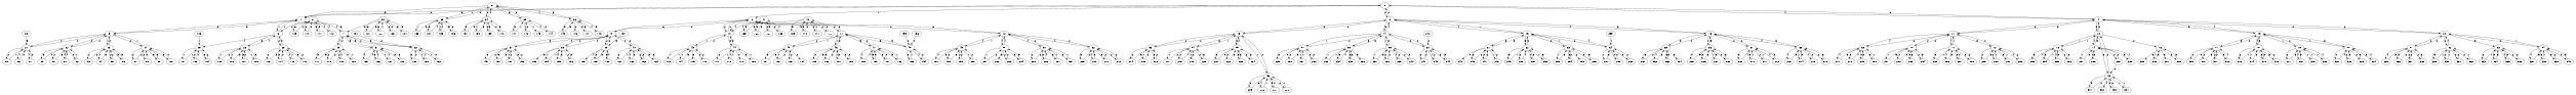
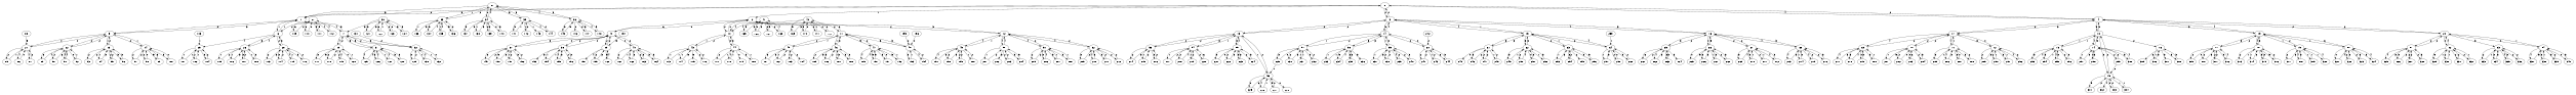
  strict digraph {
    0
    1
    2
    3
    4
    5
    6
    7
    9
    10
    11
    12
    13
    14
    15
    16
    17
    18
    19
    20
    21
    22
    23
    24
    25
    26
    28
    29
    31
    32
    37
    38
    39
    40
    43
    44
    45
    46
    47
    48
    49
    50
    51
    52
    53
    54
    55
    56
    57
    58
    59
    60
    61
    62
    63
    64
    65
    66
    67
    68
    69
    70
    71
    72
    73
    74
    75
    76
    77
    78
    79
    80
    81
    82
    83
    84
    85
    86
    87
    89
    90
    91
    92
    93
    94
    95
    96
    97
    98
    99
    100
    101
    102
    104
    105
    106
    107
    108
    113
    114
    115
    116
    117
    118
    119
    120
    125
    126
    127
    128
    129
    130
    132
    149
    150
    151
    152
    153
    154
    155
    156
    158
    159
    160
    161
    162
    163
    164
    173
    174
    175
    176
    177
    178
    179
    180
    181
    182
    183
    184
    185
    186
    187
    188
    189
    190
    191
    192
    193
    194
    197
    198
    199
    200
    201
    202
    203
    204
    205
    206
    207
    208
    209
    210
    211
    212
    214
    215
    216
    217
    218
    219
    220
    221
    222
    223
    224
    225
    226
    227
    228
    229
    230
    231
    232
    233
    234
    235
    236
    237
    238
    239
    240
    241
    243
    244
    245
    246
    247
    248
    249
    250
    251
    252
    253
    254
    255
    256
    257
    258
    260
    261
    262
    263
    264
    265
    266
    267
    268
    269
    270
    271
    272
    273
    274
    275
    276
    277
    278
    279
    280
    281
    282
    283
    284
    285
    286
    287
    288
    289
    290
    291
    292
    293
    294
    295
    296
    297
    298
    299
    300
    301
    302
    303
    304
    305
    306
    307
    308
    309
    310
    311
    312
    313
    314
    315
    316
    317
    318
    319
    320
    321
    322
    323
    324
    325
    326
    327
    328
    329
    330
    331
    332
    333
    334
    335
    336
    337
    338
    339
    340
    8
    33
    34
    35
    36
    133
    134
    135
    136
    137
    138
    139
    140
    141
    142
    143
    144
    145
    146
    147
    148
    27
    109
    110
    111
    112
    30
    121
    122
    123
    124
    41
    165
    166
    167
    168
    42
    169
    170
    171
    172
    88
    103
    131
    157
    195
    196
    242
    259
    0 -> 1 [label=2]
    0 -> 2 [label=1]
    0 -> 3 [label=2]
    0 -> 4 [label=4]
    1 -> 0 [label=3]
    1 -> 5 [label=2]
    1 -> 6 [label=1]
    1 -> 7 [label=4]
    2 -> 9 [label=6]
    2 -> 10 [label=2]
    2 -> 11 [label=2]
    2 -> 12 [label=2]
    3 -> 0 [label=2]
    3 -> 13 [label=2]
    3 -> 14 [label=3]
    3 -> 15 [label=4]
    3 -> 16 [label=4]
    4 -> 0 [label=2]
    4 -> 17 [label=2]
    4 -> 18 [label=3]
    4 -> 19 [label=3]
    4 -> 20 [label=2]
    5 -> 1 [label=3]
    5 -> 21 [label=0]
    5 -> 22 [label=2]
    5 -> 23 [label=1]
    5 -> 24 [label=2]
    6 -> 1 [label=1]
    6 -> 25 [label=4]
    6 -> 26 [label=3]
    6 -> 28 [label=2]
    7 -> 1 [label=3]
    7 -> 29 [label=4]
    7 -> 31 [label=3]
    7 -> 32 [label=2]
    9 -> 2 [label=0]
    9 -> 37 [label=3]
    9 -> 38 [label=2]
    9 -> 39 [label=2]
    9 -> 40 [label=0]
    10 -> 2 [label=0]
    10 -> 43 [label=1]
    10 -> 44 [label=3]
    11 -> 2 [label=6]
    11 -> 45 [label=2]
    11 -> 46 [label=1]
    11 -> 47 [label=5]
    11 -> 48 [label=3]
    12 -> 2 [label=3]
    12 -> 49 [label=4]
    12 -> 50 [label=4]
    12 -> 51 [label=4]
    12 -> 52 [label=4]
    13 -> 3 [label=2]
    13 -> 53 [label=2]
    13 -> 54 [label=3]
    13 -> 55 [label=3]
    13 -> 56 [label=1]
    14 -> 3 [label=4]
    14 -> 57 [label=1]
    14 -> 58 [label=3]
    14 -> 59 [label=1]
    14 -> 60 [label=2]
    15 -> 3 [label=1]
    15 -> 61 [label=3]
    15 -> 62 [label=3]
    15 -> 63 [label=2]
    15 -> 64 [label=2]
    16 -> 3 [label=3]
    16 -> 65 [label=3]
    16 -> 66 [label=0]
    16 -> 67 [label=2]
    16 -> 68 [label=4]
    17 -> 4 [label=3]
    17 -> 69 [label=4]
    17 -> 70 [label=2]
    17 -> 71 [label=4]
    17 -> 72 [label=3]
    18 -> 4 [label=3]
    18 -> 73 [label=1]
    18 -> 74 [label=4]
    18 -> 75 [label=3]
    18 -> 76 [label=2]
    19 -> 4 [label=4]
    19 -> 77 [label=3]
    19 -> 78 [label=4]
    19 -> 79 [label=1]
    19 -> 80 [label=1]
    20 -> 4 [label=2]
    20 -> 81 [label=2]
    20 -> 82 [label=0]
    20 -> 83 [label=3]
    20 -> 84 [label=0]
    21 -> 5 [label=0]
    21 -> 85 [label=2]
    21 -> 86 [label=4]
    21 -> 87 [label=4]
    22 -> 5 [label=2]
    22 -> 89 [label=3]
    22 -> 90 [label=2]
    22 -> 91 [label=4]
    22 -> 92 [label=0]
    23 -> 5 [label=2]
    23 -> 93 [label=2]
    23 -> 94 [label=1]
    23 -> 95 [label=2]
    23 -> 96 [label=3]
    24 -> 5 [label=1]
    24 -> 97 [label=2]
    24 -> 98 [label=2]
    24 -> 99 [label=5]
    24 -> 100 [label=3]
    25 -> 101 [label=1]
    25 -> 102 [label=2]
    25 -> 104 [label=3]
    26 -> 6 [label=4]
    26 -> 105 [label=1]
    26 -> 106 [label=1]
    26 -> 107 [label=3]
    26 -> 108 [label=1]
    28 -> 6 [label=3]
    28 -> 113 [label=2]
    28 -> 114 [label=3]
    28 -> 115 [label=4]
    28 -> 116 [label=3]
    29 -> 7 [label=2]
    29 -> 117 [label=3]
    29 -> 118 [label=2]
    29 -> 119 [label=2]
    29 -> 120 [label=0]
    31 -> 7 [label=3]
    31 -> 125 [label=4]
    31 -> 126 [label=3]
    31 -> 127 [label=1]
    31 -> 128 [label=3]
    32 -> 7 [label=3]
    32 -> 129 [label=3]
    32 -> 130 [label=1]
    32 -> 132 [label=1]
    37 -> 9 [label=0]
    37 -> 149 [label=3]
    37 -> 150 [label=5]
    37 -> 151 [label=1]
    37 -> 152 [label=3]
    38 -> 9 [label=0]
    38 -> 153 [label=3]
    38 -> 154 [label=1]
    38 -> 155 [label=4]
    38 -> 156 [label=2]
    39 -> 9 [label=2]
    39 -> 158 [label=4]
    39 -> 159 [label=2]
    39 -> 160 [label=5]
    40 -> 9 [label=2]
    40 -> 161 [label=2]
    40 -> 162 [label=4]
    40 -> 163 [label=2]
    40 -> 164 [label=3]
    43 -> 10 [label=2]
    43 -> 173 [label=1]
    43 -> 174 [label=1]
    43 -> 175 [label=5]
    43 -> 176 [label=2]
    44 -> 10 [label=3]
    44 -> 177 [label=2]
    44 -> 178 [label=4]
    44 -> 179 [label=0]
    44 -> 180 [label=3]
    45 -> 11 [label=7]
    45 -> 181 [label=3]
    45 -> 182 [label=1]
    45 -> 183 [label=1]
    45 -> 184 [label=2]
    46 -> 11 [label=3]
    46 -> 185 [label=2]
    46 -> 186 [label=3]
    46 -> 187 [label=1]
    46 -> 188 [label=3]
    47 -> 11 [label=2]
    47 -> 189 [label=4]
    47 -> 190 [label=5]
    47 -> 191 [label=3]
    47 -> 192 [label=5]
    48 -> 11 [label=3]
    48 -> 193 [label=3]
    48 -> 194 [label=4]
    49 -> 12 [label=1]
    49 -> 197 [label=4]
    49 -> 198 [label=2]
    49 -> 199 [label=2]
    49 -> 200 [label=1]
    50 -> 12 [label=4]
    50 -> 201 [label=1]
    50 -> 202 [label=3]
    50 -> 203 [label=2]
    50 -> 204 [label=5]
    51 -> 12 [label=2]
    51 -> 205 [label=2]
    51 -> 206 [label=3]
    51 -> 207 [label=3]
    51 -> 208 [label=3]
    52 -> 12 [label=2]
    52 -> 209 [label=3]
    52 -> 210 [label=4]
    52 -> 211 [label=3]
    52 -> 212 [label=2]
    53 -> 13 [label=2]
    53 -> 214 [label=2]
    53 -> 215 [label=1]
    53 -> 216 [label=3]
    54 -> 13 [label=1]
    54 -> 217 [label=1]
    54 -> 218 [label=2]
    54 -> 219 [label=1]
    54 -> 220 [label=2]
    55 -> 13 [label=4]
    55 -> 221 [label=5]
    55 -> 222 [label=2]
    55 -> 223 [label=3]
    55 -> 224 [label=2]
    56 -> 13 [label=2]
    56 -> 225 [label=2]
    56 -> 226 [label=4]
    56 -> 227 [label=5]
    56 -> 228 [label=0]
    57 -> 14 [label=2]
    57 -> 229 [label=3]
    57 -> 230 [label=2]
    57 -> 231 [label=1]
    57 -> 232 [label=5]
    58 -> 14 [label=3]
    58 -> 233 [label=1]
    58 -> 234 [label=5]
    58 -> 235 [label=3]
    58 -> 236 [label=3]
    59 -> 14 [label=3]
    59 -> 237 [label=1]
    59 -> 238 [label=2]
    59 -> 239 [label=4]
    59 -> 240 [label=2]
    60 -> 14 [label=0]
    60 -> 241 [label=2]
    60 -> 243 [label=1]
    60 -> 244 [label=6]
    61 -> 15 [label=3]
    61 -> 245 [label=0]
    61 -> 246 [label=3]
    61 -> 247 [label=2]
    61 -> 248 [label=1]
    62 -> 15 [label=3]
    62 -> 249 [label=3]
    62 -> 250 [label=2]
    62 -> 251 [label=0]
    62 -> 252 [label=1]
    63 -> 15 [label=1]
    63 -> 253 [label=1]
    63 -> 254 [label=3]
    63 -> 255 [label=2]
    63 -> 256 [label=5]
    64 -> 15 [label=4]
    64 -> 257 [label=1]
    64 -> 258 [label=2]
    64 -> 260 [label=3]
    65 -> 16 [label=2]
    65 -> 261 [label=6]
    65 -> 262 [label=4]
    65 -> 263 [label=3]
    65 -> 264 [label=3]
    66 -> 16 [label=5]
    66 -> 265 [label=0]
    66 -> 266 [label=3]
    66 -> 267 [label=1]
    66 -> 268 [label=2]
    67 -> 16 [label=2]
    67 -> 269 [label=3]
    67 -> 270 [label=3]
    67 -> 271 [label=2]
    67 -> 272 [label=4]
    68 -> 16 [label=3]
    68 -> 273 [label=4]
    68 -> 274 [label=1]
    68 -> 275 [label=4]
    68 -> 276 [label=2]
    69 -> 17 [label=2]
    69 -> 277 [label=4]
    69 -> 278 [label=3]
    69 -> 279 [label=0]
    69 -> 280 [label=3]
    70 -> 17 [label=2]
    70 -> 281 [label=7]
    70 -> 282 [label=2]
    70 -> 283 [label=0]
    70 -> 284 [label=2]
    71 -> 17 [label=1]
    71 -> 285 [label=5]
    71 -> 286 [label=4]
    71 -> 287 [label=3]
    71 -> 288 [label=3]
    72 -> 17 [label=0]
    72 -> 289 [label=2]
    72 -> 290 [label=2]
    72 -> 291 [label=3]
    72 -> 292 [label=4]
    73 -> 18 [label=1]
    73 -> 293 [label=3]
    73 -> 294 [label=3]
    73 -> 295 [label=4]
    73 -> 296 [label=2]
    74 -> 18 [label=5]
    74 -> 297 [label=1]
    74 -> 298 [label=0]
    74 -> 299 [label=2]
    74 -> 300 [label=3]
    75 -> 18 [label=2]
    75 -> 301 [label=5]
    75 -> 302 [label=4]
    75 -> 303 [label=2]
    75 -> 304 [label=1]
    76 -> 305 [label=3]
    76 -> 306 [label=1]
    76 -> 307 [label=3]
    76 -> 308 [label=3]
    77 -> 19 [label=2]
    77 -> 309 [label=2]
    77 -> 310 [label=2]
    77 -> 311 [label=2]
    77 -> 312 [label=5]
    78 -> 19 [label=3]
    78 -> 313 [label=2]
    78 -> 314 [label=1]
    78 -> 315 [label=3]
    78 -> 316 [label=5]
    79 -> 19 [label=2]
    79 -> 317 [label=2]
    79 -> 318 [label=4]
    79 -> 319 [label=1]
    79 -> 320 [label=1]
    80 -> 19 [label=6]
    80 -> 321 [label=0]
    80 -> 322 [label=2]
    80 -> 323 [label=2]
    80 -> 324 [label=3]
    81 -> 20 [label=2]
    81 -> 325 [label=4]
    81 -> 326 [label=3]
    81 -> 327 [label=2]
    81 -> 328 [label=2]
    82 -> 20 [label=4]
    82 -> 329 [label=5]
    82 -> 330 [label=2]
    82 -> 331 [label=2]
    82 -> 332 [label=2]
    83 -> 333 [label=2]
    83 -> 334 [label=3]
    83 -> 335 [label=4]
    83 -> 336 [label=2]
    84 -> 20 [label=1]
    84 -> 337 [label=4]
    84 -> 338 [label=3]
    84 -> 339 [label=3]
    84 -> 340 [label=0]
    85 -> 21 [label=1]
    86 -> 21 [label=0]
    87 -> 21 [label=2]
    89 -> 22 [label=4]
    90 -> 22 [label=6]
    91 -> 22 [label=4]
    92 -> 22 [label=1]
    93 -> 23 [label=2]
    94 -> 23 [label=3]
    95 -> 23 [label=2]
    96 -> 23 [label=3]
    97 -> 24 [label=2]
    98 -> 24 [label=0]
    99 -> 24 [label=3]
    100 -> 24 [label=0]
    101 -> 25 [label=1]
    102 -> 25 [label=1]
    104 -> 25 [label=2]
    105 -> 26 [label=2]
    106 -> 26 [label=3]
    107 -> 26 [label=2]
    108 -> 26 [label=3]
    113 -> 28 [label=3]
    114 -> 28 [label=2]
    115 -> 28 [label=1]
    116 -> 28 [label=2]
    117 -> 29 [label=5]
    118 -> 29 [label=2]
    119 -> 29 [label=4]
    120 -> 29 [label=1]
    125 -> 31 [label=4]
    126 -> 31 [label=4]
    127 -> 31 [label=4]
    128 -> 31 [label=3]
    129 -> 32 [label=2]
    130 -> 32 [label=4]
    132 -> 32 [label=0]
    149 -> 37 [label=2]
    150 -> 37 [label=3]
    151 -> 37 [label=2]
    152 -> 37 [label=2]
    154 -> 38 [label=1]
    155 -> 38 [label=3]
    156 -> 38 [label=3]
    159 -> 39 [label=3]
    160 -> 39 [label=4]
    161 -> 40 [label=1]
    162 -> 40 [label=3]
    163 -> 40 [label=3]
    164 -> 40 [label=3]
    173 -> 43 [label=1]
    174 -> 43 [label=5]
    176 -> 43 [label=2]
    177 -> 44 [label=1]
    178 -> 44 [label=1]
    180 -> 44 [label=1]
    181 -> 45 [label=3]
    182 -> 45 [label=2]
    183 -> 45 [label=2]
    185 -> 46 [label=3]
    186 -> 46 [label=2]
    187 -> 46 [label=3]
    188 -> 46 [label=3]
    189 -> 47 [label=4]
    190 -> 47 [label=5]
    191 -> 47 [label=0]
    192 -> 47 [label=1]
    193 -> 48 [label=1]
    194 -> 48 [label=2]
    197 -> 49 [label=3]
    198 -> 49 [label=3]
    199 -> 49 [label=2]
    200 -> 49 [label=2]
    201 -> 50 [label=2]
    203 -> 50 [label=2]
    204 -> 50 [label=5]
    205 -> 51 [label=2]
    206 -> 51 [label=4]
    207 -> 51 [label=1]
    208 -> 51 [label=1]
    209 -> 52 [label=2]
    210 -> 52 [label=3]
    211 -> 52 [label=2]
    212 -> 52 [label=2]
    214 -> 53 [label=3]
    215 -> 53 [label=2]
    216 -> 53 [label=2]
    217 -> 54 [label=2]
    218 -> 54 [label=4]
    219 -> 54 [label=2]
    220 -> 54 [label=6]
    221 -> 55 [label=0]
    222 -> 55 [label=3]
    223 -> 55 [label=3]
    224 -> 55 [label=3]
    225 -> 56 [label=6]
    226 -> 56 [label=1]
    227 -> 56 [label=0]
-   228 -> 56 [label=1]
+   229 -> 56 [label=1]
    229 -> 57 [label=0]
    230 -> 57 [label=3]
    231 -> 57 [label=1]
    232 -> 57 [label=2]
    233 -> 58 [label=1]
    234 -> 58 [label=4]
    235 -> 58 [label=3]
    237 -> 59 [label=3]
    238 -> 59 [label=2]
    239 -> 59 [label=2]
    240 -> 59 [label=3]
    241 -> 60 [label=2]
    243 -> 60 [label=2]
    244 -> 60 [label=3]
    246 -> 61 [label=2]
    247 -> 61 [label=2]
    248 -> 61 [label=2]
    249 -> 62 [label=1]
    250 -> 62 [label=4]
    251 -> 62 [label=3]
    252 -> 62 [label=3]
    253 -> 63 [label=3]
    254 -> 63 [label=2]
    256 -> 63 [label=5]
    257 -> 64 [label=3]
    258 -> 64 [label=0]
    260 -> 64 [label=2]
    261 -> 65 [label=2]
    262 -> 65 [label=3]
    263 -> 65 [label=3]
    265 -> 66 [label=5]
    266 -> 66 [label=3]
    267 -> 66 [label=3]
    268 -> 66 [label=3]
    269 -> 67 [label=4]
    270 -> 67 [label=1]
    271 -> 67 [label=1]
    272 -> 67 [label=5]
    273 -> 68 [label=3]
    274 -> 68 [label=3]
    275 -> 68 [label=2]
    276 -> 68 [label=3]
    277 -> 69 [label=3]
    278 -> 69 [label=4]
    279 -> 69 [label=3]
    280 -> 69 [label=1]
    281 -> 70 [label=5]
    282 -> 70 [label=0]
    283 -> 70 [label=6]
    284 -> 70 [label=3]
    285 -> 71 [label=1]
    286 -> 71 [label=3]
    287 -> 71 [label=0]
    288 -> 71 [label=2]
    289 -> 72 [label=3]
    290 -> 72 [label=1]
    291 -> 72 [label=1]
    292 -> 72 [label=2]
    293 -> 73 [label=4]
    294 -> 73 [label=1]
    295 -> 73 [label=3]
    296 -> 73 [label=5]
    297 -> 74 [label=5]
    298 -> 74 [label=3]
    299 -> 74 [label=2]
    299 -> 75 [label=2]
    300 -> 74 [label=4]
    301 -> 75 [label=2]
    303 -> 75 [label=2]
    304 -> 75 [label=1]
    306 -> 76 [label=3]
    308 -> 76 [label=3]
    309 -> 77 [label=0]
    310 -> 77 [label=3]
    311 -> 77 [label=2]
    312 -> 77 [label=4]
    313 -> 78 [label=1]
    314 -> 78 [label=3]
    315 -> 78 [label=3]
    316 -> 78 [label=2]
    317 -> 79 [label=3]
    318 -> 79 [label=3]
    319 -> 79 [label=1]
    320 -> 79 [label=4]
    321 -> 80 [label=4]
    322 -> 80 [label=3]
    323 -> 80 [label=3]
    324 -> 80 [label=4]
    325 -> 81 [label=3]
    326 -> 81 [label=2]
    327 -> 81 [label=2]
    328 -> 81 [label=3]
    329 -> 82 [label=1]
    330 -> 82 [label=1]
    331 -> 82 [label=2]
    332 -> 82 [label=1]
    333 -> 83 [label=1]
    334 -> 83 [label=3]
    335 -> 83 [label=3]
    336 -> 83 [label=2]
    337 -> 84 [label=5]
    338 -> 84 [label=1]
    339 -> 84 [label=2]
    340 -> 84 [label=3]
    8 -> 1 [label=3]
    8 -> 33 [label=1]
    8 -> 34 [label=0]
    8 -> 35 [label=3]
    8 -> 36 [label=4]
    33 -> 8 [label=2]
    33 -> 133 [label=1]
    33 -> 134 [label=3]
    33 -> 135 [label=1]
    33 -> 136 [label=5]
    34 -> 8 [label=4]
    34 -> 137 [label=3]
    34 -> 138 [label=1]
    34 -> 139 [label=2]
    34 -> 140 [label=0]
    35 -> 8 [label=3]
    35 -> 141 [label=3]
    35 -> 142 [label=1]
    35 -> 143 [label=1]
    35 -> 144 [label=4]
    36 -> 8 [label=3]
    36 -> 145 [label=3]
    36 -> 146 [label=2]
    36 -> 147 [label=2]
    36 -> 148 [label=4]
    133 -> 33 [label=3]
    134 -> 33 [label=4]
    135 -> 33 [label=4]
    136 -> 33 [label=2]
    137 -> 34 [label=3]
    138 -> 34 [label=3]
    139 -> 34 [label=3]
    140 -> 34 [label=3]
    141 -> 35 [label=1]
    142 -> 35 [label=2]
    144 -> 35 [label=2]
    145 -> 36 [label=5]
    147 -> 36 [label=3]
    148 -> 36 [label=5]
    27 -> 6 [label=2]
    27 -> 109 [label=6]
    27 -> 110 [label=6]
    27 -> 111 [label=3]
    27 -> 112 [label=4]
    109 -> 27 [label=2]
    110 -> 27 [label=0]
    111 -> 27 [label=5]
    112 -> 27 [label=4]
    30 -> 7 [label=3]
    30 -> 121 [label=3]
    30 -> 122 [label=6]
    30 -> 123 [label=2]
    30 -> 124 [label=3]
    121 -> 30 [label=3]
    122 -> 30 [label=1]
    123 -> 30 [label=0]
    124 -> 30 [label=3]
    41 -> 10 [label=4]
    41 -> 165 [label=3]
    41 -> 166 [label=3]
    41 -> 167 [label=2]
    41 -> 168 [label=2]
    165 -> 41 [label=3]
    166 -> 41 [label=3]
    167 -> 41 [label=5]
    168 -> 41 [label=4]
    42 -> 10 [label=4]
    42 -> 169 [label=5]
    42 -> 170 [label=3]
    42 -> 171 [label=2]
    42 -> 172 [label=2]
    169 -> 42 [label=3]
    170 -> 42 [label=0]
    171 -> 42 [label=1]
    172 -> 42 [label=0]
    88 -> 21 [label=5]
    103 -> 25 [label=1]
    131 -> 32 [label=2]
    157 -> 39 [label=5]
    195 -> 48 [label=2]
    196 -> 48 [label=0]
    242 -> 60 [label=2]
    259 -> 64 [label=1]
  }
